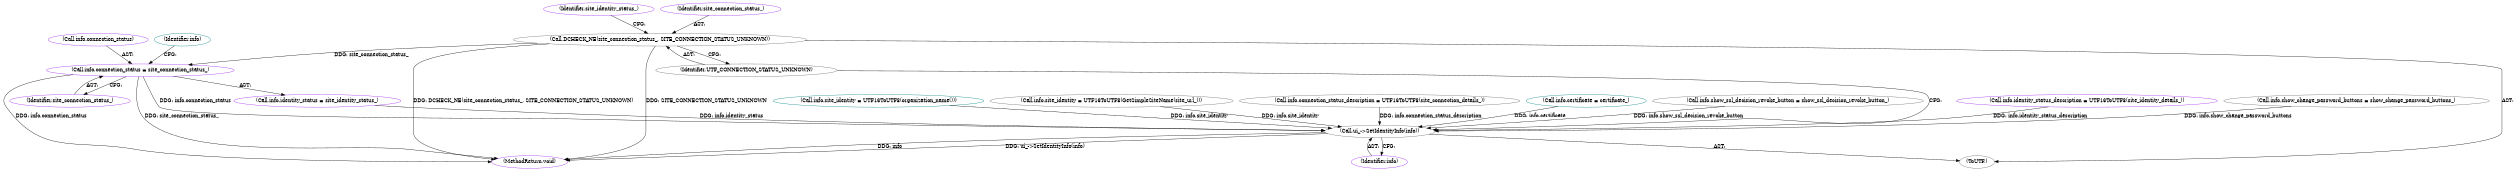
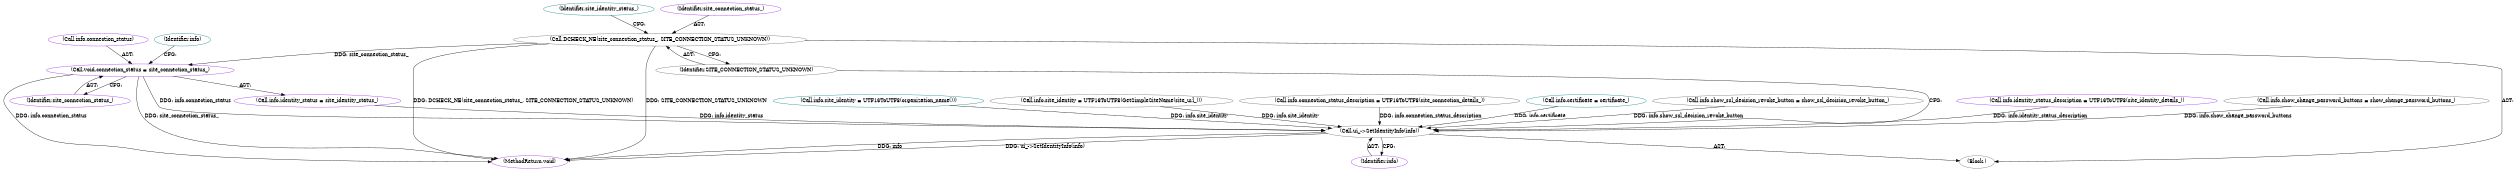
  digraph {
    node [color=purple]
-   n1 [label="(Call,info.connection_status = site_connection_status_)"]
+   n1 [label="(Call,void.connection_status = site_connection_status_)"]
    n2 [color=gray40 label="(Call,ui_->SetIdentityInfo(info))"]
    n3 [label="(Identifier,site_connection_status_)"]
    n4 [label="(MethodReturn,void)"]
    n5 [label="(Call,info.identity_status = site_identity_status_)"]
-   n6 [color=gray40 label="(ToUTF,)"]
+   n6 [color=gray40 label="(Block,)"]
    n7 [label="(Identifier,info)"]
    n8 [color=gray40 label="(Call,DCHECK_NE(site_connection_status_, SITE_CONNECTION_STATUS_UNKNOWN))"]
-   n9 [color=gray40 label="(Identifier,UTF_CONNECTION_STATUS_UNKNOWN)"]
+   n9 [color=gray40 label="(Identifier,SITE_CONNECTION_STATUS_UNKNOWN)"]
    n10 [color=gray40 label="(Call,info.show_change_password_buttons = show_change_password_buttons_)"]
    n11 [color=teal label="(Call,info.site_identity = UTF16ToUTF8(organization_name()))"]
-   n12 [label="(Identifier,site_identity_status_)"]
+   n12 [color=teal label="(Identifier,site_identity_status_)"]
    n13 [color=gray40 label="(Call,info.site_identity = UTF16ToUTF8(GetSimpleSiteName(site_url_)))"]
    n14 [color=gray40 label="(Call,info.connection_status_description = UTF16ToUTF8(site_connection_details_))"]
    n15 [color=teal label="(Call,info.certificate = certificate_)"]
    n16 [label="(Identifier,site_connection_status_)"]
    n17 [label="(Call,info.connection_status)"]
    n18 [color=gray40 label="(Call,info.show_ssl_decision_revoke_button = show_ssl_decision_revoke_button_)"]
    n19 [label="(Call,info.identity_status_description = UTF16ToUTF8(site_identity_details_))"]
    n20 [color=teal label="(Identifier,info)"]
    n1 -> n2 [label="DDG: info.connection_status"]
    n1 -> n3 [label="CFG: "]
    n1 -> n4 [label="DDG: info.connection_status"]
    n1 -> n4 [label="DDG: site_connection_status_"]
    n1 -> n5 [label="AST: "]
    n2 -> n4 [label="DDG: ui_->SetIdentityInfo(info)"]
    n2 -> n4 [label="DDG: info"]
    n2 -> n6 [label="AST: "]
    n2 -> n7 [label="CFG: "]
    n3 -> n1 [label="AST: "]
    n5 -> n2 [label="DDG: info.identity_status"]
    n7 -> n2 [label="AST: "]
    n8 -> n1 [label="DDG: site_connection_status_"]
    n8 -> n4 [label="DDG: SITE_CONNECTION_STATUS_UNKNOWN"]
    n8 -> n4 [label="DDG: DCHECK_NE(site_connection_status_, SITE_CONNECTION_STATUS_UNKNOWN)"]
    n8 -> n6 [label="AST: "]
    n8 -> n9 [label="CFG: "]
    n9 -> n2 [label="CFG: "]
    n9 -> n8 [label="AST: "]
    n10 -> n2 [label="DDG: info.show_change_password_buttons"]
    n11 -> n2 [label="DDG: info.site_identity"]
    n12 -> n8 [label="CFG: "]
    n13 -> n2 [label="DDG: info.site_identity"]
    n14 -> n2 [label="DDG: info.connection_status_description"]
    n15 -> n2 [label="DDG: info.certificate"]
    n16 -> n8 [label="AST: "]
    n17 -> n1 [label="AST: "]
    n18 -> n2 [label="DDG: info.show_ssl_decision_revoke_button"]
    n19 -> n2 [label="DDG: info.identity_status_description"]
    n20 -> n1 [label="CFG: "]
  }
